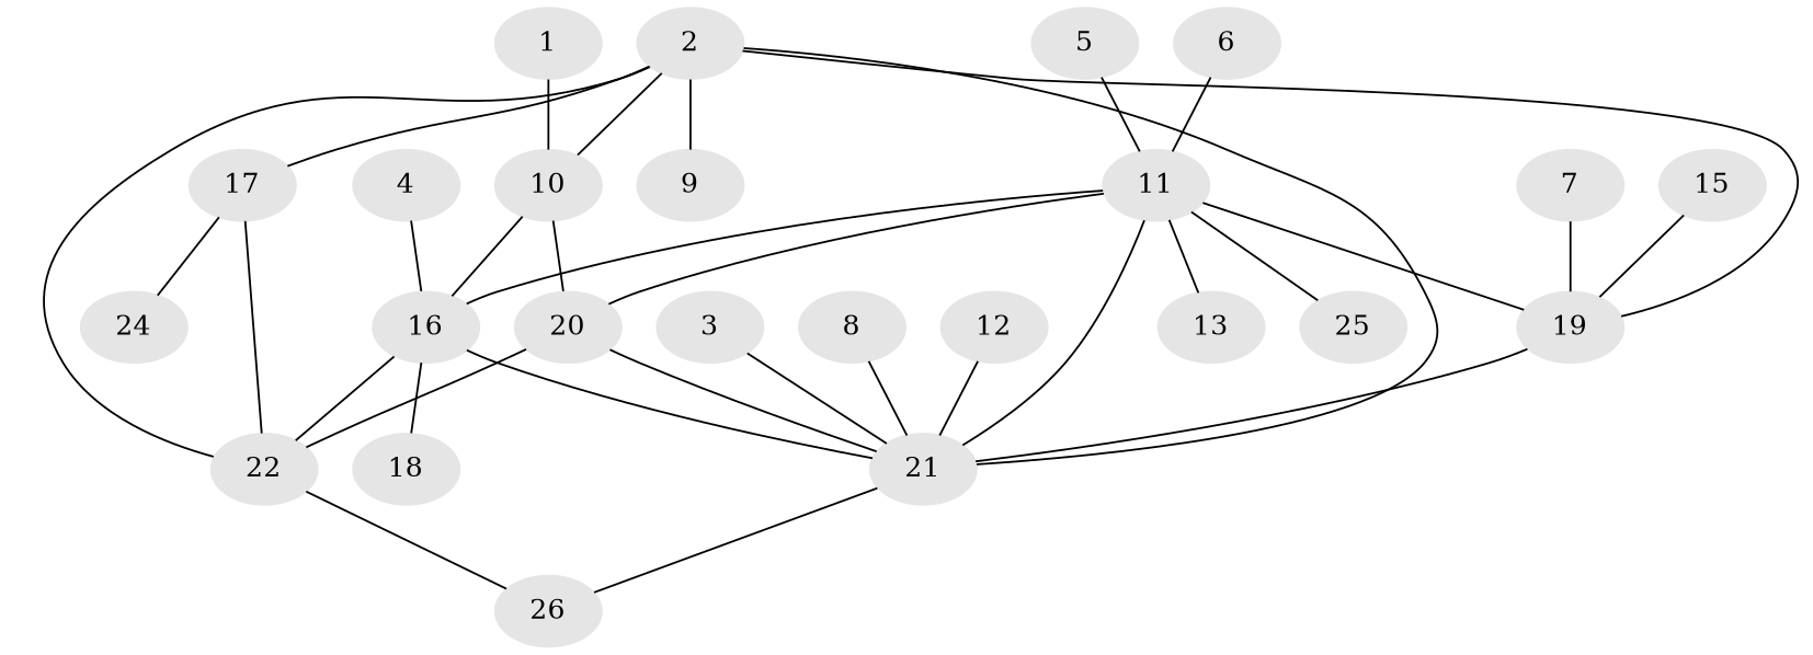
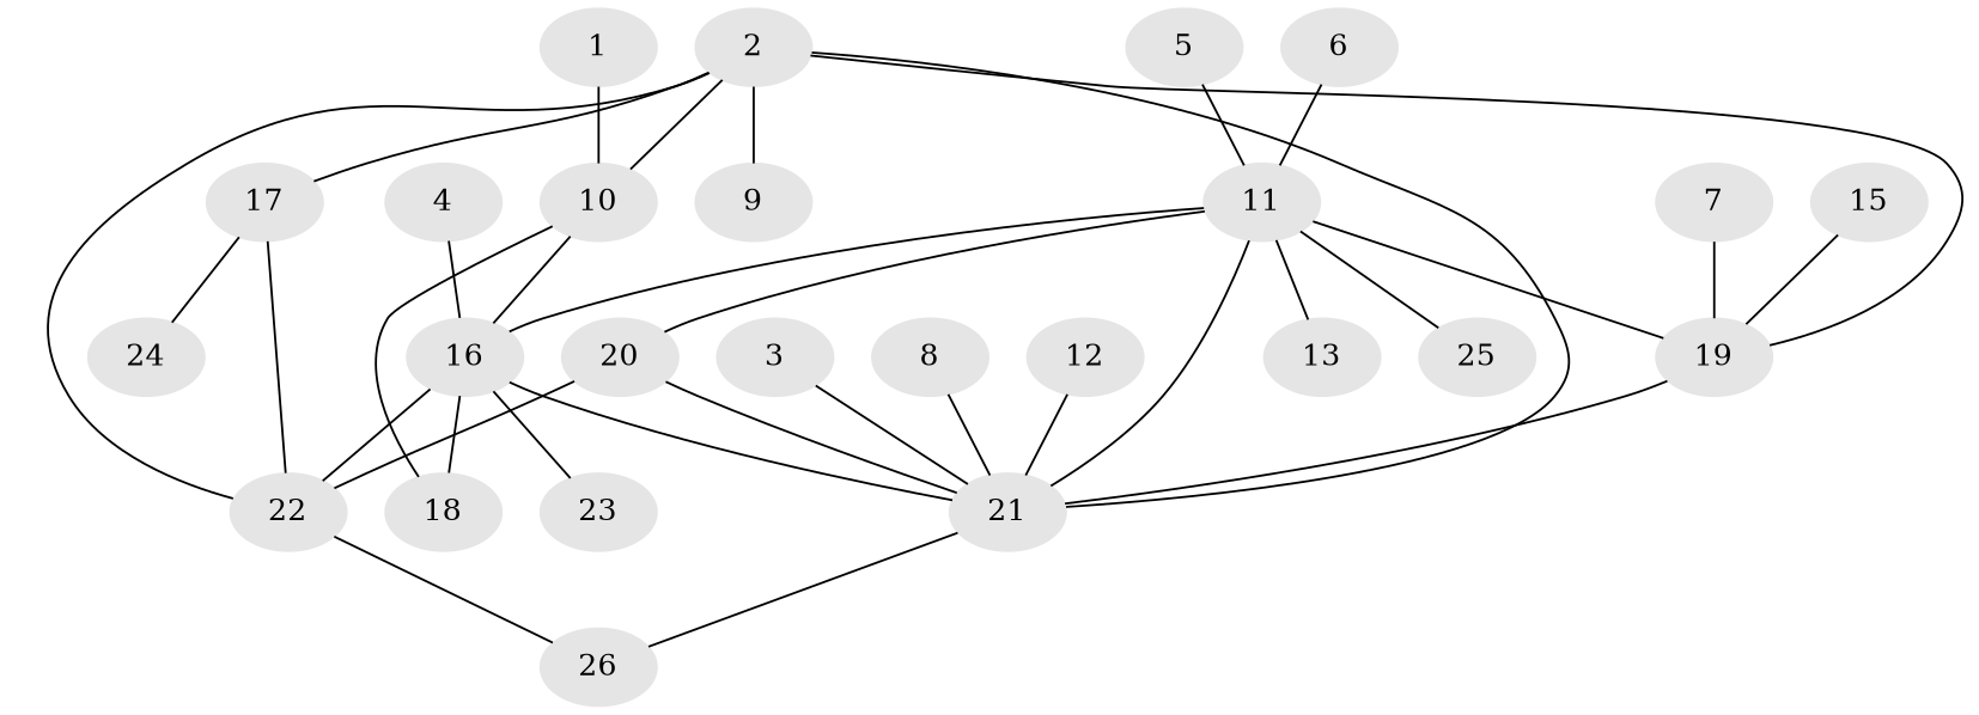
  graph {
    node [color=gray90 style=filled]
    edge [weight=1.0]
    1
    10
    16
    20
    2
    9
    17
    19
    21
    22
    24
    26
    3
    4
    18
+   23
    5
    11
    13
    25
    6
    7
    8
    12
    15
    1 -- 10
    10 -- 16
-   10 -- 20
+   10 -- 18
    16 -- 21
    16 -- 22
    16 -- 18
+   16 -- 23
    20 -- 21
    20 -- 22
    2 -- 10
    2 -- 9
    2 -- 17
    2 -- 19
    2 -- 21
    2 -- 22
    17 -- 22
    17 -- 24
    19 -- 21 [weight=2.0]
    21 -- 26
    22 -- 26
    3 -- 21
    4 -- 16
    5 -- 11
    11 -- 16
    11 -- 20
    11 -- 19
    11 -- 21
    11 -- 13
    11 -- 25
    6 -- 11
    7 -- 19
    8 -- 21
    12 -- 21
    15 -- 19
  }
